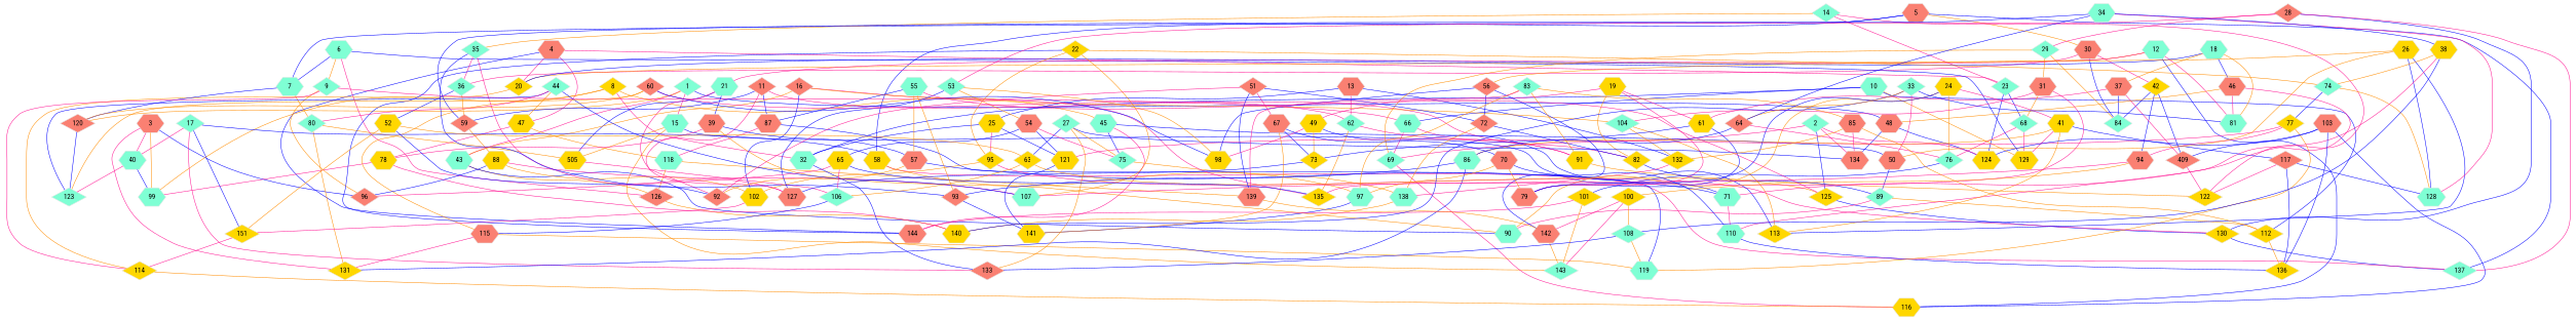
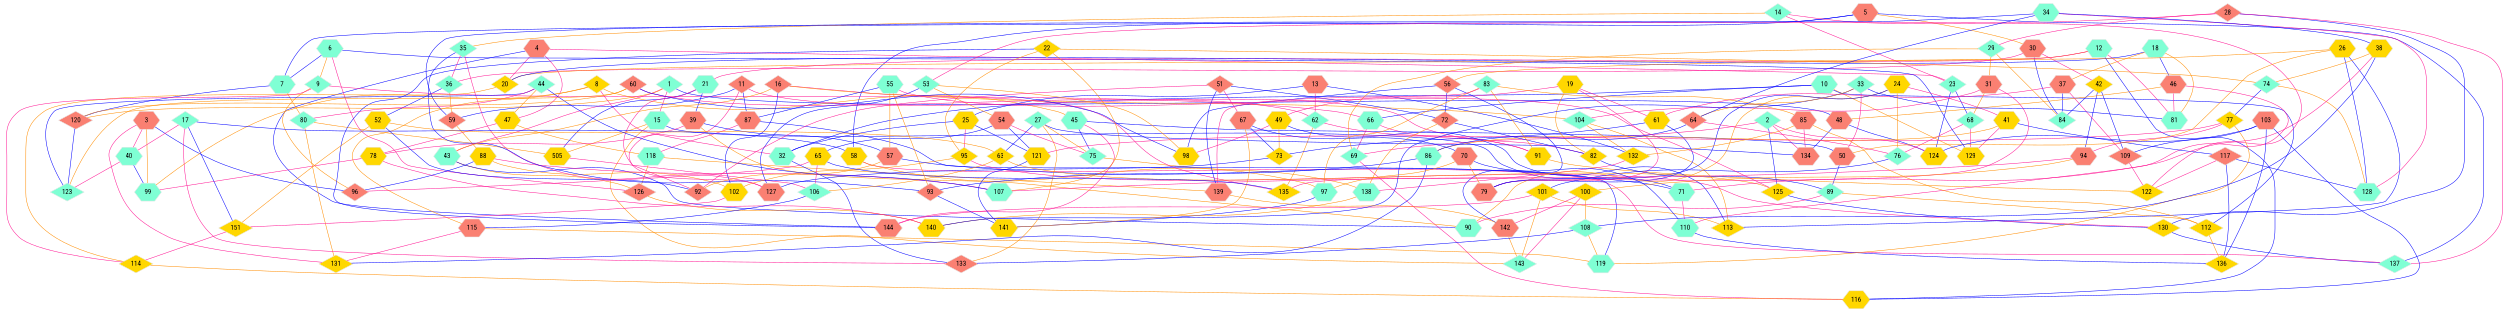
  graph {
    fontname="Roboto Condensed"
    node [color=gray90 fillcolor=aquamarine fontname="Roboto Condensed" shape=hexagon style=filled]
    edge [color=blue fontname="Roboto Condensed"]
    1 [shape=diamond]
    15
    43
    48 [fillcolor=salmon]
    120 [fillcolor=salmon shape=diamond]
    71
    n7 [fillcolor=gold label=505]
    143 [shape=diamond]
    126 [fillcolor=salmon shape=diamond]
    90
    124 [fillcolor=gold]
    134 [fillcolor=salmon]
    123 [shape=diamond]
    2 [shape=diamond]
    69 [shape=diamond]
    125 [fillcolor=gold shape=diamond]
    116 [fillcolor=gold]
    130 [fillcolor=gold shape=diamond]
    3 [fillcolor=salmon]
    40
    96 [fillcolor=salmon shape=diamond]
    99
    131 [fillcolor=gold shape=diamond]
    4 [fillcolor=salmon]
    20 [fillcolor=gold shape=diamond]
    23 [shape=diamond]
    47 [fillcolor=gold]
    144 [fillcolor=salmon]
    114 [fillcolor=gold shape=diamond]
    68 [shape=diamond]
    78 [fillcolor=gold]
    118
    5 [fillcolor=salmon]
    7
    30 [fillcolor=salmon]
    58 [fillcolor=gold]
    137 [shape=diamond]
    80 [shape=diamond]
    84 [shape=diamond]
    36 [shape=diamond]
    42 [fillcolor=gold shape=diamond]
    97
    6
    9 [shape=diamond]
    129 [fillcolor=gold]
    66
    140 [fillcolor=gold]
    8 [fillcolor=gold shape=diamond]
    32
    45
    115 [fillcolor=salmon]
    133 [fillcolor=salmon shape=diamond]
    50 [fillcolor=salmon]
    75 [shape=diamond]
    119
    91 [fillcolor=gold]
    10
    112 [fillcolor=gold shape=diamond]
    136 [fillcolor=gold shape=diamond]
    11 [fillcolor=salmon shape=diamond]
    59 [fillcolor=salmon shape=diamond]
    82 [fillcolor=gold shape=diamond]
    87 [fillcolor=salmon]
    92 [fillcolor=salmon shape=diamond]
    88 [fillcolor=gold]
    89 [shape=diamond]
    12
    21
    81
    39 [fillcolor=salmon]
    127 [fillcolor=salmon]
    13 [fillcolor=salmon]
    25 [fillcolor=gold]
    62 [shape=diamond]
    132 [fillcolor=gold shape=diamond]
    14 [shape=diamond]
    35 [shape=diamond]
    122 [fillcolor=gold shape=diamond]
    95 [fillcolor=gold shape=diamond]
    121 [fillcolor=gold]
    135 [fillcolor=gold shape=diamond]
    138
    93 [fillcolor=salmon shape=diamond]
    110
    106 [shape=diamond]
    16 [fillcolor=salmon shape=diamond]
    102 [fillcolor=gold]
    104 [shape=diamond]
    n89 [fillcolor=gold label=151 shape=diamond]
    113 [fillcolor=gold shape=diamond]
    17 [shape=diamond]
    18
    37 [fillcolor=salmon]
    46 [fillcolor=salmon]
    61 [fillcolor=gold]
-   109 [fillcolor=salmon shape=diamond label=409]
+   109 [fillcolor=salmon shape=diamond]
    19 [fillcolor=gold]
    49 [fillcolor=gold]
    79 [fillcolor=salmon]
    73 [fillcolor=gold shape=diamond]
    98 [fillcolor=gold]
    57 [fillcolor=salmon]
    22 [fillcolor=gold shape=diamond]
    74 [shape=diamond]
    107
    128
    77 [fillcolor=gold shape=diamond]
    76 [shape=diamond]
    24 [fillcolor=gold]
    41 [fillcolor=gold]
    86
    117 [fillcolor=salmon shape=diamond]
    101 [fillcolor=gold shape=diamond]
    141 [fillcolor=gold]
    26 [fillcolor=gold]
    56 [fillcolor=salmon shape=diamond]
    72 [fillcolor=salmon shape=diamond]
    142 [fillcolor=salmon]
    27 [shape=diamond]
    63 [fillcolor=gold shape=diamond]
    28 [fillcolor=salmon shape=diamond]
    29 [shape=diamond]
    53 [shape=diamond]
    31 [fillcolor=salmon]
    54 [fillcolor=salmon]
    52 [fillcolor=gold]
    94 [fillcolor=salmon]
    33 [shape=diamond]
    64 [fillcolor=salmon shape=diamond]
    34
    38 [fillcolor=gold]
    108 [shape=diamond]
    100 [fillcolor=gold shape=diamond]
    44 [shape=diamond]
    139 [fillcolor=salmon]
    51 [fillcolor=salmon shape=diamond]
    67 [fillcolor=salmon]
    70 [fillcolor=salmon]
    65 [fillcolor=gold]
    55
    60 [fillcolor=salmon shape=diamond]
    83 [shape=diamond]
    85 [fillcolor=salmon]
    103 [fillcolor=salmon]
    1 -- 15 [color=deeppink]
    1 -- 43 [color=deeppink]
    1 -- 48
    1 -- 120 [color=darkorange]
    15 -- 71
    15 -- n7 [color=darkorange]
    15 -- 143 [color=darkorange]
    43 -- 126 [color=darkorange]
    43 -- 90
    48 -- 124
    48 -- 134
    120 -- 123
    71 -- 110 [color=deeppink]
    n7 -- 106 [color=deeppink]
    126 -- 140 [color=darkorange]
    2 -- 124 [color=deeppink]
    2 -- 134 [color=deeppink]
    2 -- 69 [color=deeppink]
    2 -- 125
    69 -- 116 [color=deeppink]
    125 -- 130
    130 -- 137
    3 -- 40 [color=deeppink]
    3 -- 96
    3 -- 99 [color=darkorange]
    3 -- 131 [color=deeppink]
    40 -- 123 [color=deeppink]
    40 -- 99
    4 -- 20 [color=deeppink]
    4 -- 23 [color=deeppink]
    4 -- 47 [color=deeppink]
    4 -- 144
    20 -- 114 [color=darkorange]
    23 -- 124
    23 -- 68
    47 -- 78 [color=deeppink]
    47 -- 118 [color=darkorange]
    114 -- 116 [color=darkorange]
    68 -- 129 [color=deeppink]
    68 -- 76 [color=deeppink]
    78 -- 99 [color=deeppink]
    78 -- 140 [color=deeppink]
    118 -- 126 [color=darkorange]
    118 -- 139 [color=darkorange]
    5 -- 7
    5 -- 30 [color=darkorange]
    5 -- 58
    5 -- 137
    7 -- 120
    7 -- 80 [color=darkorange]
    30 -- 84
    30 -- 36 [color=deeppink]
    30 -- 42 [color=deeppink]
    58 -- 137 [color=deeppink]
    58 -- 97 [color=darkorange]
    80 -- n7 [color=darkorange]
    80 -- 131 [color=darkorange]
    36 -- 59 [color=darkorange]
    36 -- 52
    42 -- 84
    42 -- 109
    42 -- 94
    97 -- 141
    6 -- 126 [color=deeppink]
    6 -- 7
    6 -- 9 [color=darkorange]
    6 -- 129
    9 -- 96 [color=darkorange]
    9 -- 114 [color=deeppink]
    9 -- 66 [color=deeppink]
    66 -- 69 [color=deeppink]
    66 -- 91 [color=deeppink]
    8 -- 99 [color=darkorange]
    8 -- 32 [color=deeppink]
    8 -- 45 [color=darkorange]
    8 -- 115 [color=darkorange]
    32 -- 133
    45 -- 144 [color=deeppink]
    45 -- 50
    45 -- 75
    115 -- 131 [color=deeppink]
    115 -- 119 [color=darkorange]
    50 -- 89
    75 -- 138 [color=darkorange]
    91 -- 122 [color=darkorange]
    10 -- 129 [color=darkorange]
    10 -- 66
    10 -- 32
    10 -- 112
    112 -- 136 [color=darkorange]
    11 -- 59
    11 -- 82 [color=deeppink]
    11 -- 87
    11 -- 92 [color=deeppink]
    59 -- 88 [color=darkorange]
    82 -- 89
    87 -- 118 [color=deeppink]
    87 -- 119
    88 -- 96
    88 -- 102 [color=darkorange]
    88 -- 107 [color=deeppink]
    89 -- 90 [color=deeppink]
    89 -- 112 [color=darkorange]
    12 -- 116
    12 -- 20 [color=darkorange]
    12 -- 21 [color=deeppink]
    12 -- 81 [color=deeppink]
    21 -- n7
    21 -- 39
    21 -- 127 [color=deeppink]
    39 -- 90 [color=darkorange]
    39 -- 78 [color=deeppink]
    39 -- 57
    13 -- 25
    13 -- 62 [color=deeppink]
    13 -- 132
    25 -- 32
    25 -- 95 [color=deeppink]
    25 -- 121
    62 -- 91 [color=deeppink]
    62 -- 135 [color=darkorange]
    132 -- 138 [color=deeppink]
    14 -- 23 [color=deeppink]
    14 -- 35 [color=darkorange]
    14 -- 122 [color=deeppink]
    35 -- 36 [color=deeppink]
    35 -- 127 [color=deeppink]
    35 -- 93
    95 -- 130 [color=deeppink]
    95 -- 102 [color=darkorange]
    121 -- 141
    138 -- 140 [color=darkorange]
    93 -- 141
    110 -- 136
    106 -- 115
    16 -- 43 [color=darkorange]
    16 -- 135 [color=deeppink]
    16 -- 102
    16 -- 104 [color=darkorange]
    102 -- n89 [color=deeppink]
    104 -- 132 [color=darkorange]
    104 -- 113 [color=darkorange]
    n89 -- 114 [color=deeppink]
    17 -- 40 [color=deeppink]
    17 -- 58
    17 -- 133 [color=deeppink]
    17 -- n89
    18 -- 20
    18 -- 81 [color=darkorange]
    18 -- 37 [color=darkorange]
    18 -- 46
    37 -- 84
    37 -- 61 [color=deeppink]
    37 -- 109 [color=deeppink]
    46 -- 48 [color=darkorange]
    46 -- 81 [color=deeppink]
    46 -- 110 [color=deeppink]
    61 -- 79
    61 -- 73
    109 -- 122 [color=deeppink]
    19 -- 82 [color=darkorange]
    19 -- 61 [color=deeppink]
    19 -- 49 [color=deeppink]
    19 -- 79 [color=deeppink]
    49 -- 113
    49 -- 73 [color=darkorange]
    49 -- 98 [color=deeppink]
    73 -- 127
    57 -- 71
    57 -- 92 [color=darkorange]
    22 -- 144
    22 -- 95 [color=darkorange]
    22 -- 74 [color=darkorange]
    22 -- 107 [color=darkorange]
    74 -- 128 [color=darkorange]
    74 -- 77
    77 -- 119 [color=darkorange]
    77 -- 121 [color=deeppink]
    77 -- 94 [color=deeppink]
    76 -- 101
    24 -- 90 [color=darkorange]
    24 -- 79
    24 -- 76 [color=darkorange]
    24 -- 41 [color=deeppink]
    41 -- 129 [color=deeppink]
    41 -- 86 [color=darkorange]
    41 -- 117
    86 -- 131
    86 -- 93
    117 -- 136
    117 -- 122 [color=deeppink]
    117 -- 128
    101 -- 143 [color=darkorange]
    101 -- 144 [color=deeppink]
-   41 -- 113 [color=darkorange]
+   101 -- 113 [color=darkorange]
    26 -- 50 [color=darkorange]
    26 -- 113
    26 -- 128
    26 -- 56 [color=darkorange]
    56 -- 98
    56 -- 72
    56 -- 142
    72 -- 82
    72 -- 138 [color=darkorange]
    142 -- 143 [color=darkorange]
    27 -- 134
    27 -- 133 [color=darkorange]
    27 -- 75 [color=darkorange]
    27 -- 63
    63 -- 125 [color=darkorange]
    63 -- 106 [color=darkorange]
    28 -- 130
    28 -- 137 [color=deeppink]
    28 -- 29 [color=deeppink]
    28 -- 53 [color=deeppink]
    29 -- 69 [color=darkorange]
    29 -- 84 [color=darkorange]
    29 -- 31 [color=darkorange]
    53 -- 127
    53 -- 98 [color=darkorange]
    53 -- 54 [color=darkorange]
    31 -- 68 [color=darkorange]
    31 -- 135 [color=deeppink]
    31 -- 104 [color=deeppink]
    54 -- 75 [color=deeppink]
    54 -- 121
    54 -- 65
    52 -- 92
    52 -- n89 [color=darkorange]
    52 -- 63 [color=darkorange]
    94 -- 107 [color=deeppink]
    94 -- 100 [color=darkorange]
    33 -- 140
    33 -- 50 [color=deeppink]
    33 -- 81
    33 -- 64 [color=darkorange]
    64 -- 76 [color=deeppink]
    64 -- 86
    34 -- 59
    34 -- 128 [color=deeppink]
    34 -- 64
    34 -- 38
    38 -- 71 [color=deeppink]
    38 -- 74 [color=darkorange]
    38 -- 108
    108 -- 133
    108 -- 119 [color=darkorange]
    100 -- 143 [color=deeppink]
    100 -- 142 [color=deeppink]
    100 -- 108 [color=darkorange]
    44 -- 123
    44 -- 47 [color=darkorange]
    44 -- 80 [color=deeppink]
    44 -- 107
    139 -- 142 [color=darkorange]
    51 -- 92 [color=deeppink]
    51 -- 72
    51 -- 139
    51 -- 67 [color=deeppink]
    67 -- 73
    67 -- 141 [color=darkorange]
    67 -- 70
    70 -- 97 [color=darkorange]
    70 -- 110
    70 -- 79 [color=darkorange]
    65 -- 96 [color=deeppink]
    65 -- 135
    65 -- 106 [color=deeppink]
    55 -- 125 [color=deeppink]
    55 -- 87
    55 -- 93 [color=darkorange]
    55 -- 57 [color=darkorange]
    60 -- 120 [color=darkorange]
    60 -- 123 [color=darkorange]
    60 -- 62 [color=deeppink]
    60 -- 98
    83 -- 97 [color=darkorange]
    83 -- 91 [color=darkorange]
    83 -- 139 [color=deeppink]
    83 -- 85 [color=darkorange]
    85 -- 134 [color=deeppink]
    85 -- 112 [color=darkorange]
    85 -- 132 [color=darkorange]
    103 -- 124
    103 -- 116
    103 -- 136
    103 -- 109
  }
